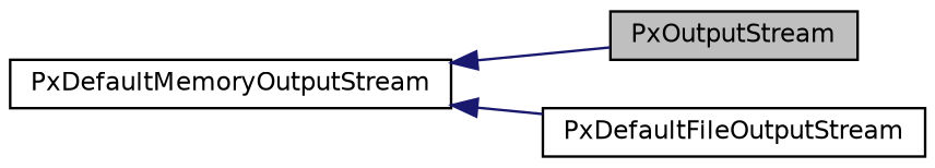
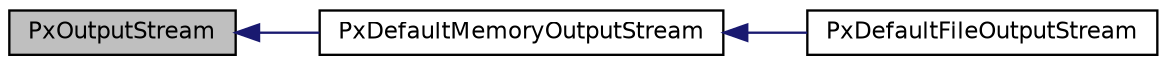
  digraph {
    rankdir=LR
    node [color=black fillcolor=white fontname=Helvetica fontsize=10 shape=record style=filled]
    edge [color=midnightblue dir=back fontname=Helvetica fontsize=10 labelfontname=Helvetica labelfontsize=10 style=solid]
    n1 [fillcolor=grey75 fontcolor=black height=0.2 label=PxOutputStream width=0.4]
    n2 [height=0.2 label=PxDefaultMemoryOutputStream width=0.4]
    n3 [height=0.2 label=PxDefaultFileOutputStream width=0.4]
-   n2 -> n1
+   n1 -> n2
    n2 -> n3
  }
